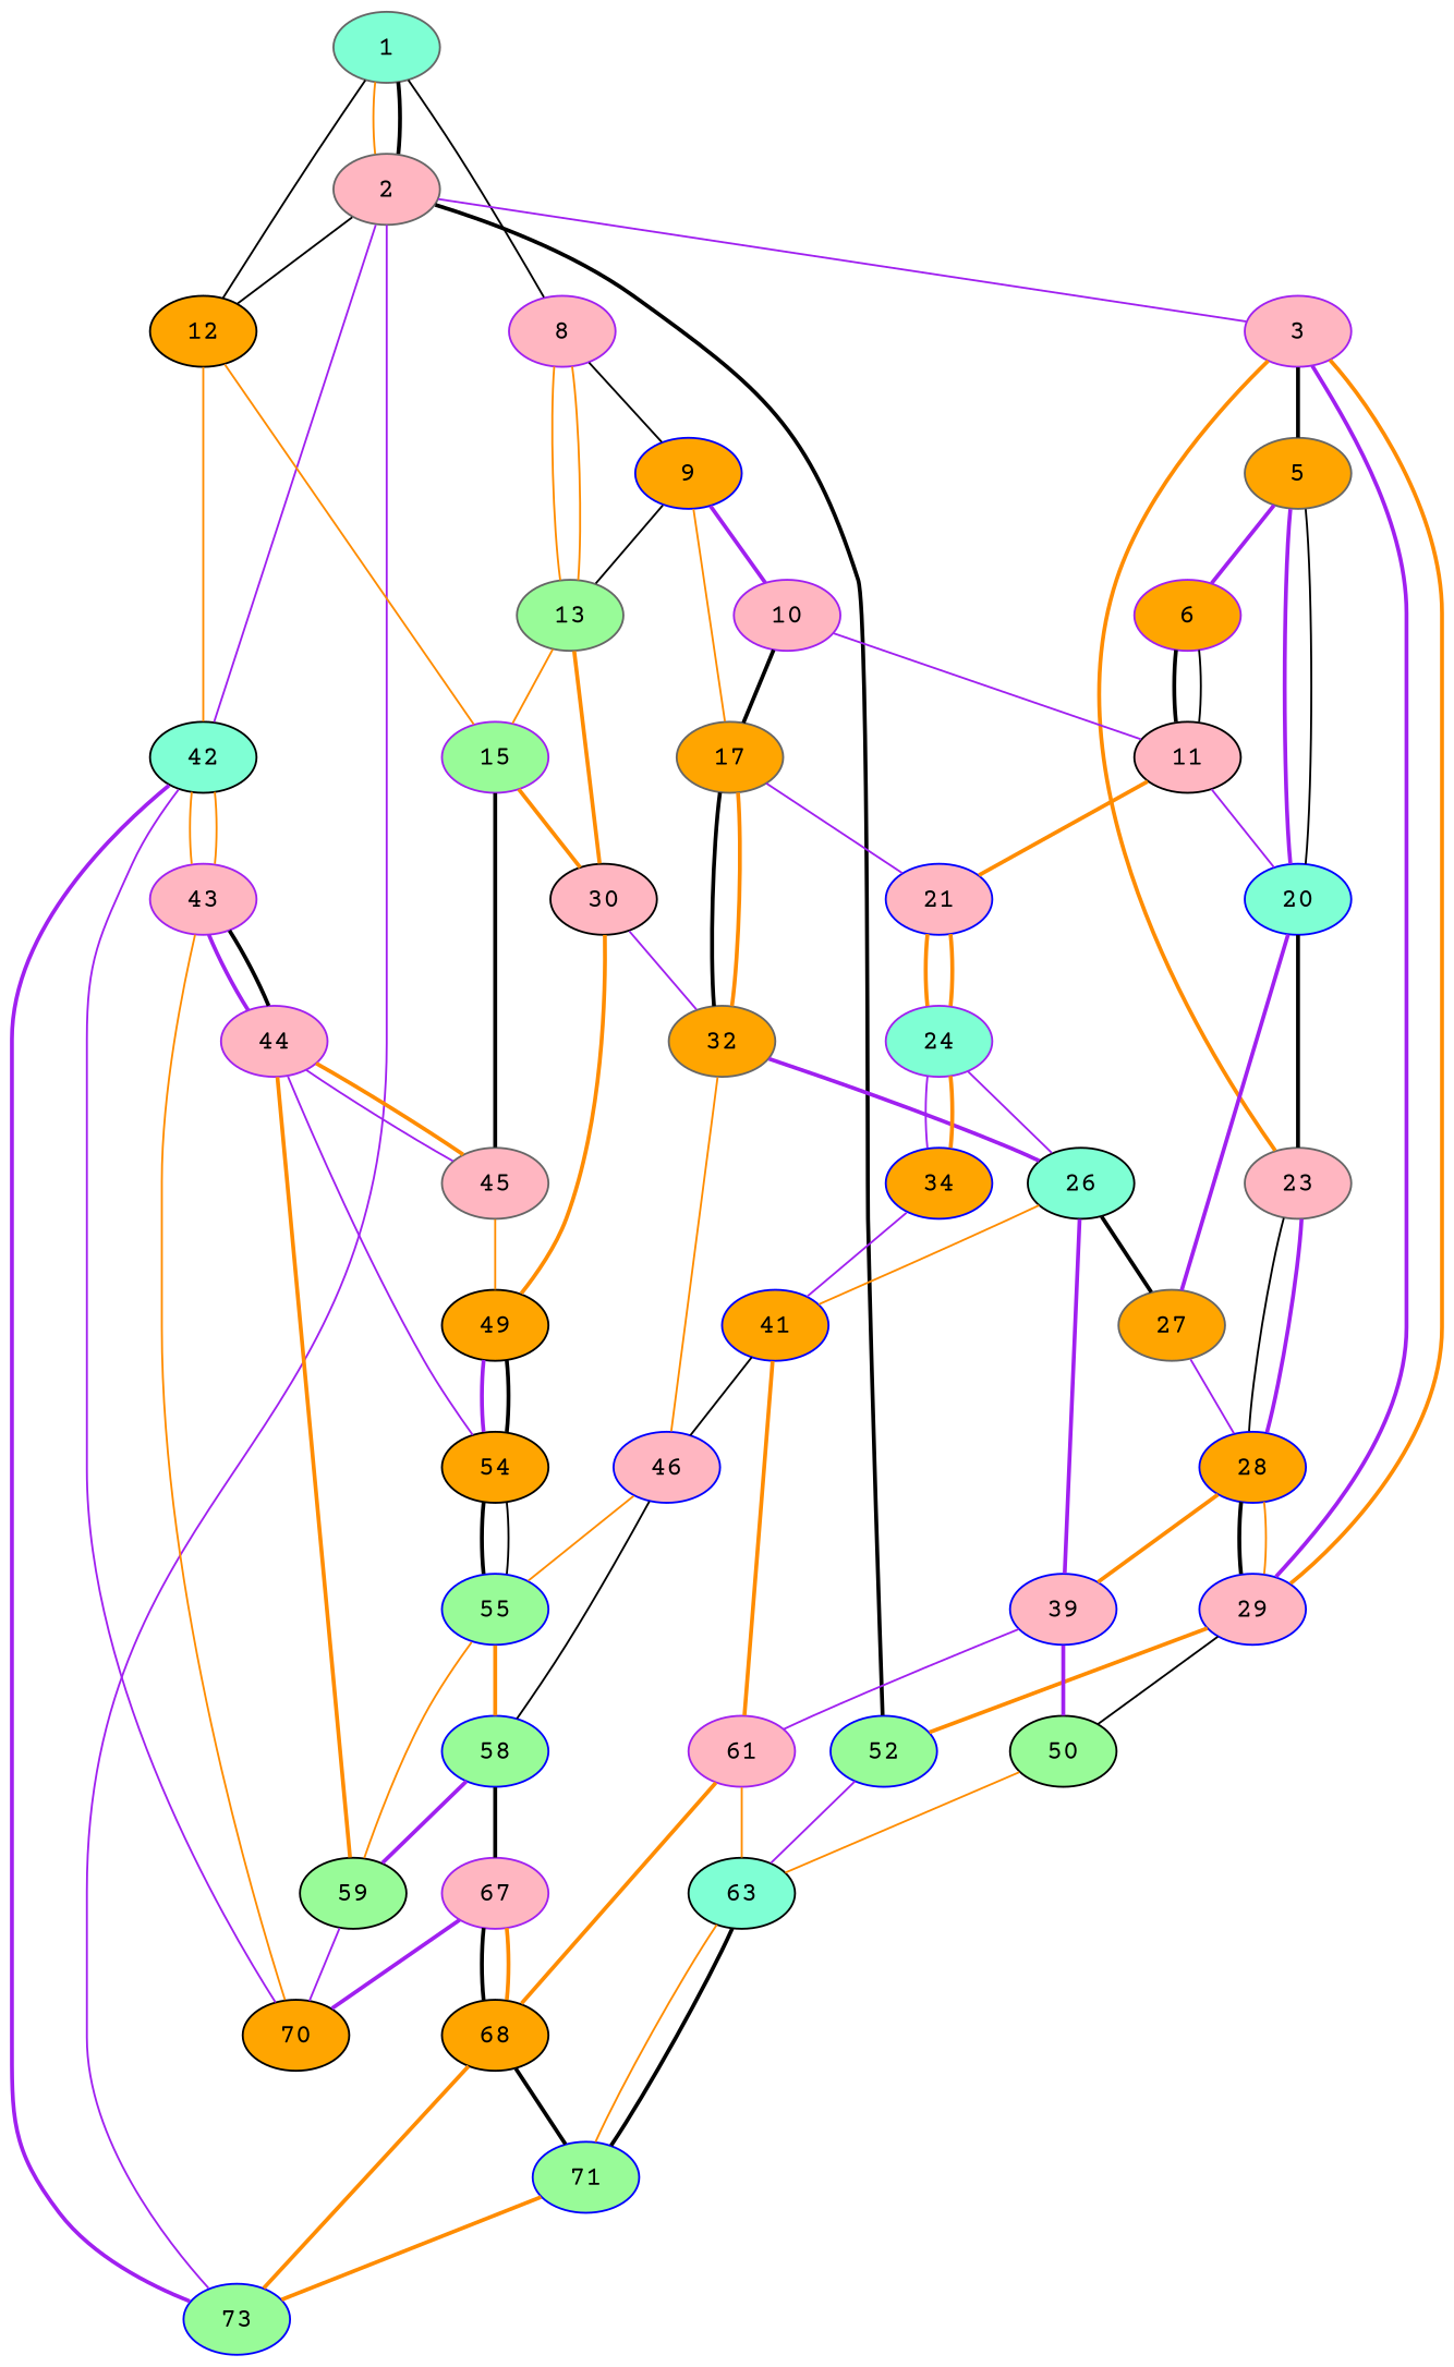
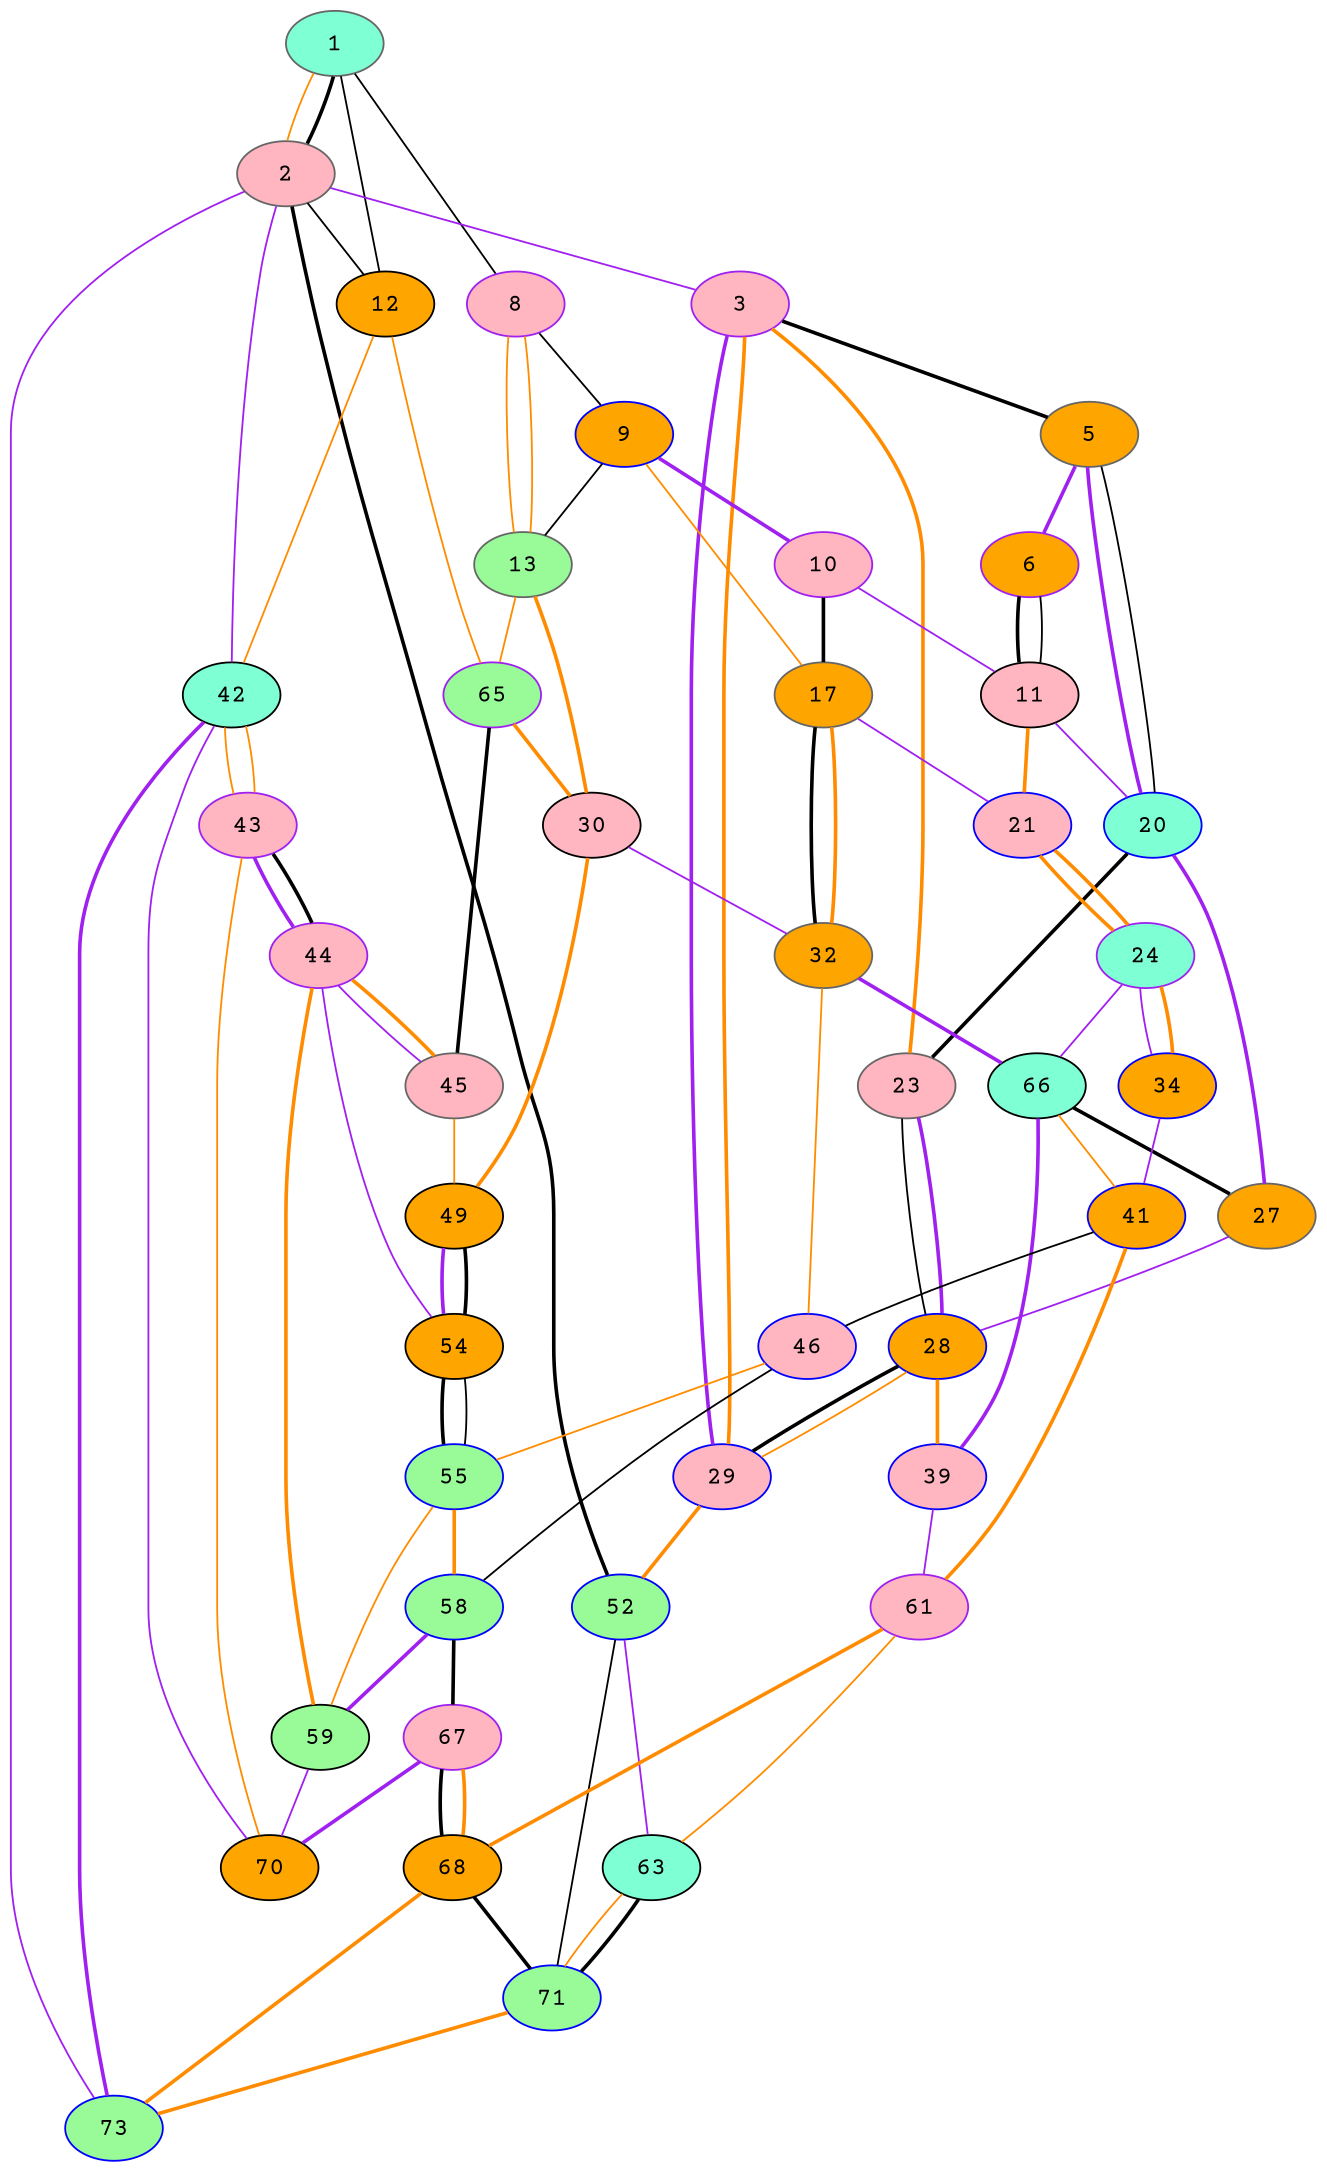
  graph {
    fontname="Courier Prime"
    node [color=blue fillcolor=lightpink fontname="Courier Prime" style=filled]
    edge [color=darkorange fontname="Courier Prime" style=bold]
    1 [color=gray40 fillcolor=aquamarine super="+7"]
    2 [color=gray40 super="+53"]
    8 [color=purple]
    12 [color=black fillcolor=orange]
    3 [color=purple super="+4"]
    42 [color=black fillcolor=aquamarine super="+75"]
    52 [fillcolor=palegreen super="+66"]
    73 [fillcolor=palegreen super="+76"]
    9 [fillcolor=orange super="+16"]
    13 [color=gray40 fillcolor=palegreen super="+14"]
-   15 [color=purple fillcolor=palegreen super="+36"]
+   15 [color=purple fillcolor=palegreen super="+36" label=65]
    5 [color=gray40 fillcolor=orange]
    23 [color=gray40]
    29 [super="+51"]
    43 [color=purple]
    70 [color=black fillcolor=orange super="+74"]
    63 [color=black fillcolor=aquamarine super="+64"]
    71 [fillcolor=palegreen super="+72"]
    6 [color=purple fillcolor=orange]
    20 [fillcolor=aquamarine super="+22"]
    28 [fillcolor=orange super="+35"]
-   50 [color=black fillcolor=palegreen]
    11 [color=black super="+19"]
    27 [color=gray40 fillcolor=orange]
    21
    10 [color=purple]
    17 [color=gray40 fillcolor=orange super="+18"]
    30 [color=black super="+31"]
    32 [color=gray40 fillcolor=orange super="+33"]
    24 [color=purple fillcolor=aquamarine super="+25"]
    45 [color=gray40]
    49 [color=black fillcolor=orange]
-   26 [color=black fillcolor=aquamarine super="+38"]
+   26 [color=black fillcolor=aquamarine super="+38" label=66]
    46 [super="+47"]
    34 [fillcolor=orange super="+37"]
    39 [super="+40"]
    41 [fillcolor=orange super="+48"]
    61 [color=purple super="+62"]
    54 [color=black fillcolor=orange]
    55 [fillcolor=palegreen super="+56"]
    58 [fillcolor=palegreen super="+60"]
    68 [color=black fillcolor=orange super="+69"]
    44 [color=purple super="+57"]
    59 [color=black fillcolor=palegreen super="+65"]
    67 [color=purple]
    1 -- 2 [style=solid]
    1 -- 2 [color=black]
    1 -- 8 [color=black style=solid]
    1 -- 12 [color=black style=solid]
    2 -- 12 [color=black style=solid]
    2 -- 3 [color=purple style=solid]
    2 -- 42 [color=purple style=solid]
    2 -- 52 [color=black]
    2 -- 73 [color=purple style=solid]
    8 -- 9 [color=black style=solid]
    8 -- 13 [style=solid]
    8 -- 13 [style=solid]
    12 -- 42 [style=solid]
    12 -- 15 [style=solid]
    3 -- 5 [color=black]
    3 -- 23
    3 -- 29 [color=purple]
    3 -- 29
    42 -- 73 [color=purple]
    42 -- 43 [style=solid]
    42 -- 43 [style=solid]
    42 -- 70 [color=purple style=solid]
    52 -- 63 [color=purple style=solid]
+   52 -- 71 [color=black style=solid]
    9 -- 13 [color=black style=solid]
    9 -- 10 [color=purple]
    9 -- 17 [style=solid]
    13 -- 15 [style=solid]
    13 -- 30
    15 -- 30
    15 -- 45 [color=black]
    5 -- 6 [color=purple]
    5 -- 20 [color=purple]
    5 -- 20 [color=black style=solid]
    23 -- 28 [color=black style=solid]
    23 -- 28 [color=purple]
    29 -- 52
-   29 -- 50 [color=black style=solid]
    43 -- 70 [style=solid]
    43 -- 44 [color=purple]
    43 -- 44 [color=black]
    63 -- 71 [style=solid]
    63 -- 71 [color=black]
    71 -- 73
    6 -- 11 [color=black]
    6 -- 11 [color=black style=solid]
    20 -- 23 [color=black]
    20 -- 27 [color=purple]
    28 -- 29 [color=black]
    28 -- 29 [style=solid]
    28 -- 39
-   50 -- 63 [style=solid]
    11 -- 20 [color=purple style=solid]
    11 -- 21
    27 -- 28 [color=purple style=solid]
    21 -- 24
    21 -- 24
    10 -- 11 [color=purple style=solid]
    10 -- 17 [color=black]
    17 -- 21 [color=purple style=solid]
    17 -- 32 [color=black]
    17 -- 32
    30 -- 32 [color=purple style=solid]
    30 -- 49
    32 -- 26 [color=purple]
    32 -- 46 [style=solid]
    24 -- 26 [color=purple style=solid]
    24 -- 34 [color=purple style=solid weight=2]
    24 -- 34
    45 -- 49 [style=solid]
    49 -- 54 [color=purple]
    49 -- 54 [color=black]
    26 -- 27 [color=black]
    26 -- 39 [color=purple]
    26 -- 41 [style=solid]
    46 -- 55 [style=solid]
    46 -- 58 [color=black style=solid]
    34 -- 41 [color=purple style=solid]
-   39 -- 50 [color=purple]
    39 -- 61 [color=purple style=solid]
    41 -- 46 [color=black style=solid]
    41 -- 61
    61 -- 63 [style=solid]
    61 -- 68
    54 -- 55 [color=black]
    54 -- 55 [color=black style=solid]
    55 -- 58
    55 -- 59 [style=solid]
    58 -- 59 [color=purple]
    58 -- 67 [color=black]
    68 -- 73
    68 -- 71 [color=black]
    44 -- 45 [color=purple style=solid]
    44 -- 45
    44 -- 54 [color=purple style=solid]
    44 -- 59
    59 -- 70 [color=purple style=solid]
    67 -- 70 [color=purple]
    67 -- 68 [color=black]
    67 -- 68
  }
